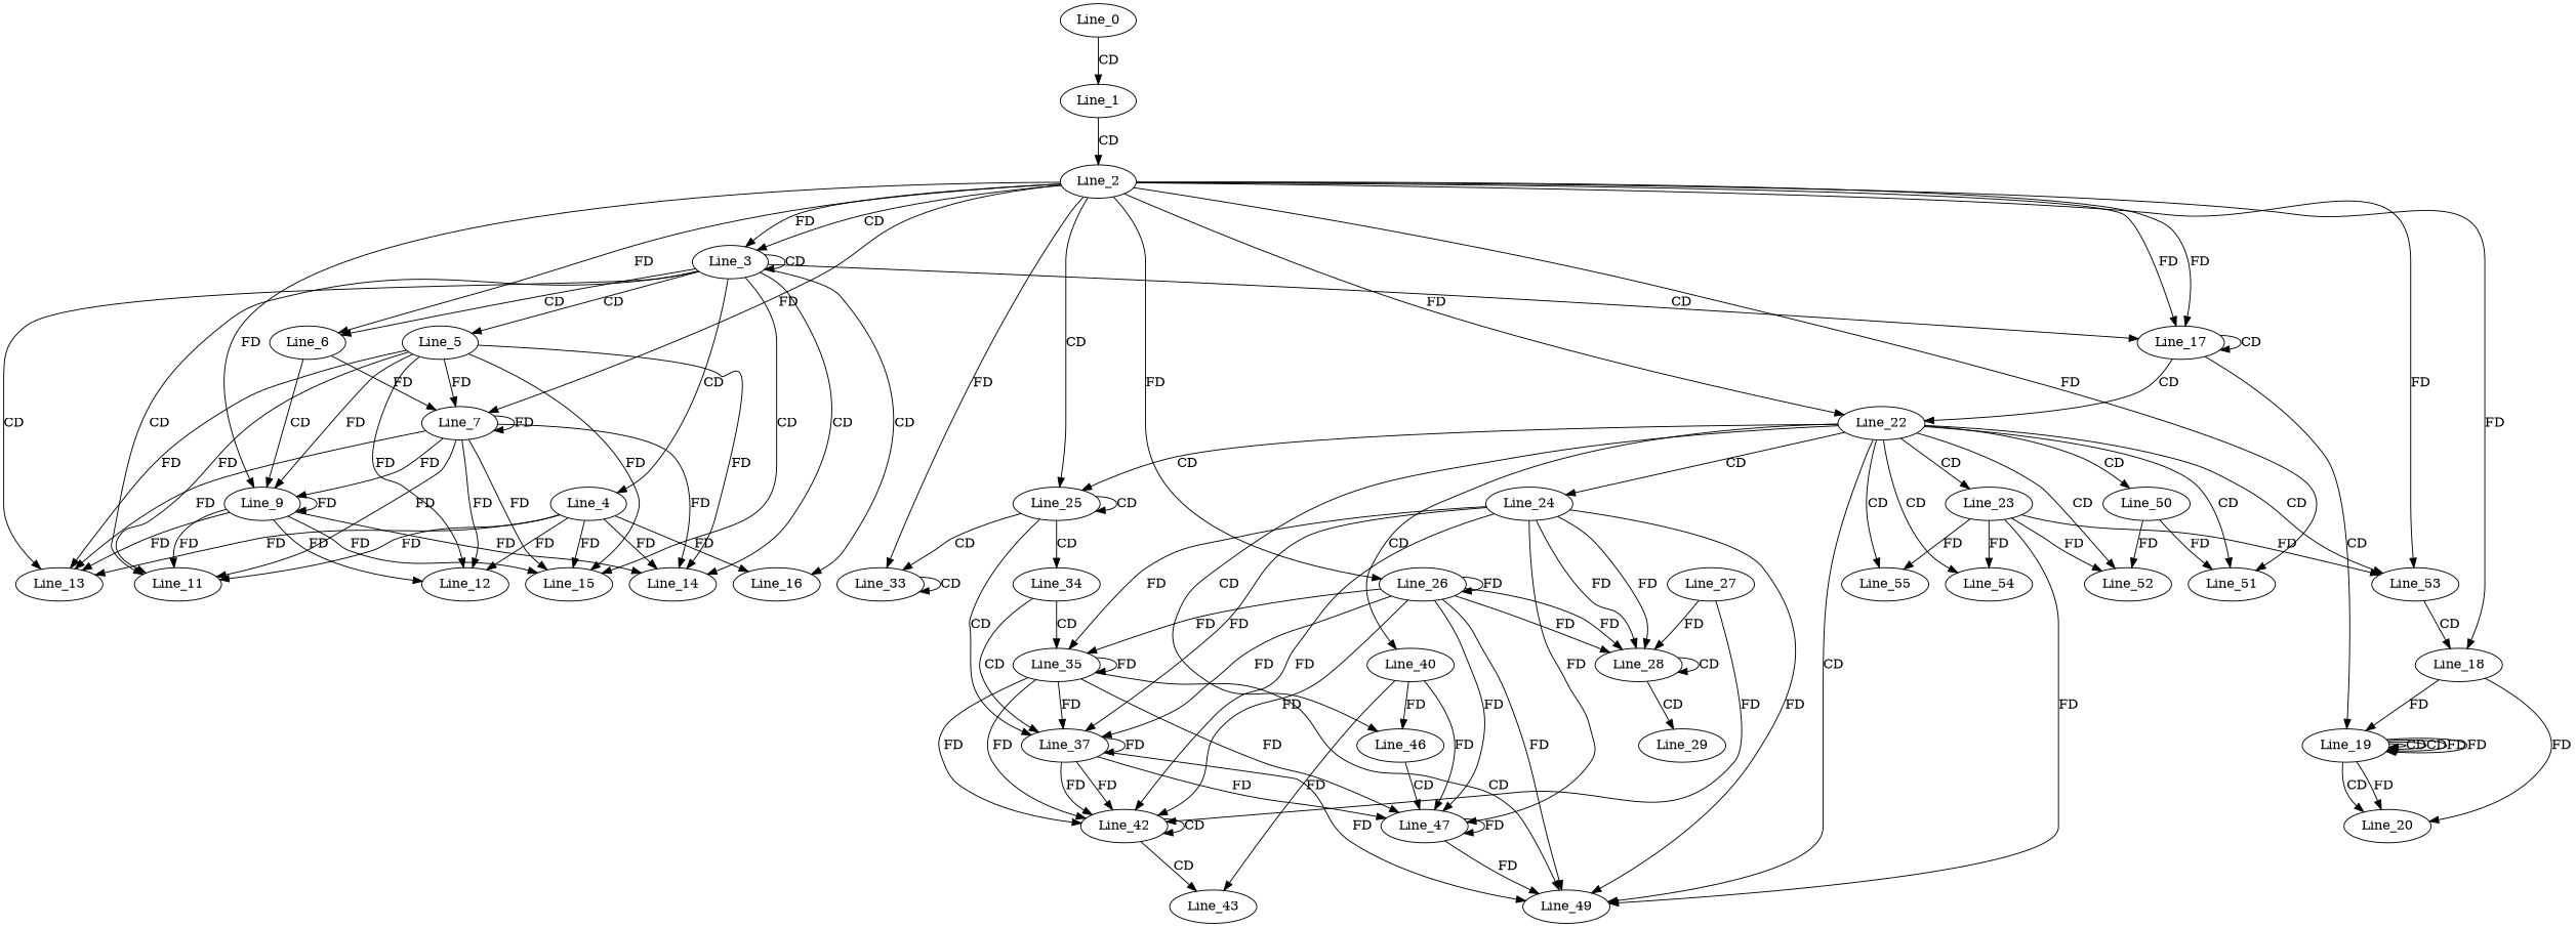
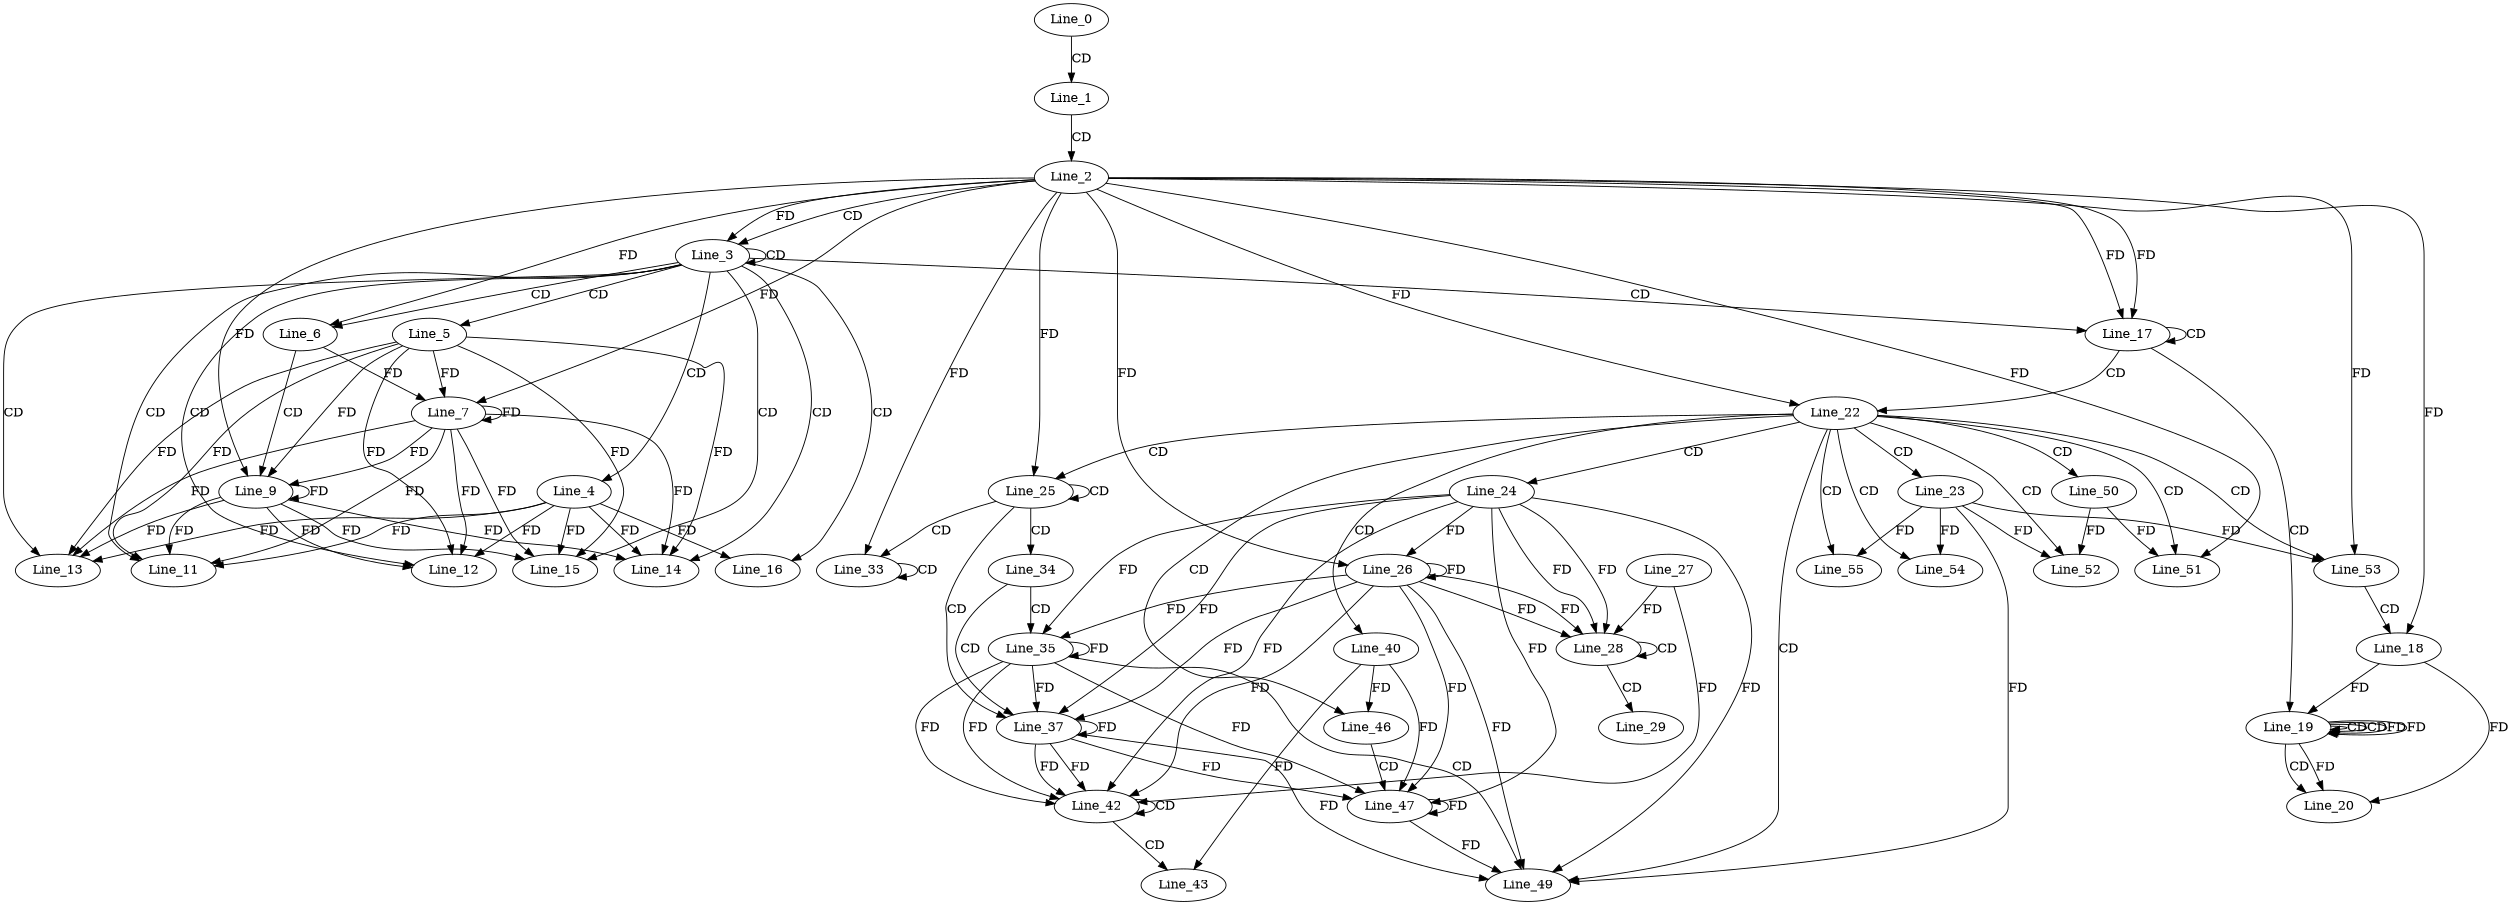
  digraph {
    Line_0
    Line_1
    Line_2
    Line_3
    Line_6
    Line_7
    Line_9
    Line_17
    Line_18
    Line_22
    Line_25
    Line_26
    Line_33
    Line_51
    Line_53
    Line_4
    Line_5
    Line_11
    Line_12
    Line_13
    Line_14
    Line_15
    Line_16
    Line_19
    Line_20
    Line_23
    Line_24
    Line_40
    Line_46
    Line_49
    Line_50
    Line_52
    Line_54
    Line_55
    Line_37
    Line_34
    Line_28
    Line_35
    Line_42
    Line_47
    Line_43
    Line_29
    Line_27
    Line_0 -> Line_1 [label=CD]
    Line_1 -> Line_2 [label=CD]
    Line_2 -> Line_3 [label=CD]
    Line_2 -> Line_3 [label=FD]
    Line_2 -> Line_6 [label=FD]
    Line_2 -> Line_7 [label=FD]
    Line_2 -> Line_9 [label=FD]
    Line_2 -> Line_17 [label=FD]
    Line_2 -> Line_17 [label=FD]
    Line_2 -> Line_18 [label=FD]
    Line_2 -> Line_22 [label=FD]
-   Line_2 -> Line_25 [label=CD]
+   Line_2 -> Line_25 [label=FD]
    Line_2 -> Line_26 [label=FD]
    Line_2 -> Line_33 [label=FD]
    Line_2 -> Line_51 [label=FD]
    Line_2 -> Line_53 [label=FD]
    Line_3 -> Line_3 [label=CD]
    Line_3 -> Line_6 [label=CD]
    Line_3 -> Line_17 [label=CD]
    Line_3 -> Line_4 [label=CD]
    Line_3 -> Line_5 [label=CD]
    Line_3 -> Line_11 [label=CD]
+   Line_3 -> Line_12 [label=CD]
    Line_3 -> Line_13 [label=CD]
    Line_3 -> Line_14 [label=CD]
    Line_3 -> Line_15 [label=CD]
    Line_3 -> Line_16 [label=CD]
    Line_6 -> Line_7 [label=FD]
    Line_6 -> Line_9 [label=CD]
    Line_7 -> Line_7 [label=FD]
    Line_7 -> Line_9 [label=FD]
    Line_7 -> Line_11 [label=FD]
    Line_7 -> Line_12 [label=FD]
    Line_7 -> Line_13 [label=FD]
    Line_7 -> Line_14 [label=FD]
    Line_7 -> Line_15 [label=FD]
    Line_9 -> Line_9 [label=FD]
    Line_9 -> Line_11 [label=FD]
    Line_9 -> Line_12 [label=FD]
    Line_9 -> Line_13 [label=FD]
    Line_9 -> Line_14 [label=FD]
    Line_9 -> Line_15 [label=FD]
    Line_17 -> Line_17 [label=CD]
    Line_17 -> Line_22 [label=CD]
    Line_17 -> Line_19 [label=CD]
    Line_18 -> Line_19 [label=FD]
    Line_18 -> Line_20 [label=FD]
    Line_22 -> Line_25 [label=CD]
    Line_22 -> Line_51 [label=CD]
    Line_22 -> Line_53 [label=CD]
    Line_22 -> Line_23 [label=CD]
    Line_22 -> Line_24 [label=CD]
    Line_22 -> Line_40 [label=CD]
    Line_22 -> Line_46 [label=CD]
    Line_22 -> Line_49 [label=CD]
    Line_22 -> Line_50 [label=CD]
    Line_22 -> Line_52 [label=CD]
    Line_22 -> Line_54 [label=CD]
    Line_22 -> Line_55 [label=CD]
    Line_25 -> Line_25 [label=CD]
    Line_25 -> Line_33 [label=CD]
    Line_25 -> Line_37 [label=CD]
    Line_25 -> Line_34 [label=CD]
    Line_26 -> Line_26 [label=FD]
    Line_26 -> Line_49 [label=FD]
    Line_26 -> Line_37 [label=FD]
    Line_26 -> Line_28 [label=FD]
    Line_26 -> Line_28 [label=FD]
    Line_26 -> Line_35 [label=FD]
    Line_26 -> Line_42 [label=FD]
    Line_26 -> Line_47 [label=FD]
    Line_33 -> Line_33 [label=CD]
    Line_53 -> Line_18 [label=CD]
    Line_4 -> Line_11 [label=FD]
    Line_4 -> Line_12 [label=FD]
    Line_4 -> Line_13 [label=FD]
    Line_4 -> Line_14 [label=FD]
    Line_4 -> Line_15 [label=FD]
    Line_4 -> Line_16 [label=FD]
    Line_5 -> Line_7 [label=FD]
    Line_5 -> Line_9 [label=FD]
    Line_5 -> Line_11 [label=FD]
    Line_5 -> Line_12 [label=FD]
    Line_5 -> Line_13 [label=FD]
    Line_5 -> Line_14 [label=FD]
    Line_5 -> Line_15 [label=FD]
    Line_19 -> Line_19 [label=CD]
    Line_19 -> Line_19 [label=CD]
    Line_19 -> Line_19 [label=FD]
    Line_19 -> Line_19 [label=FD]
    Line_19 -> Line_20 [label=CD]
    Line_19 -> Line_20 [label=FD]
    Line_23 -> Line_53 [label=FD]
    Line_23 -> Line_49 [label=FD]
    Line_23 -> Line_52 [label=FD]
    Line_23 -> Line_54 [label=FD]
    Line_23 -> Line_55 [label=FD]
+   Line_24 -> Line_26 [label=FD]
    Line_24 -> Line_49 [label=FD]
    Line_24 -> Line_37 [label=FD]
    Line_24 -> Line_28 [label=FD]
    Line_24 -> Line_28 [label=FD]
    Line_24 -> Line_35 [label=FD]
    Line_24 -> Line_42 [label=FD]
    Line_24 -> Line_47 [label=FD]
    Line_40 -> Line_46 [label=FD]
    Line_40 -> Line_47 [label=FD]
    Line_40 -> Line_43 [label=FD]
    Line_46 -> Line_47 [label=CD]
    Line_50 -> Line_51 [label=FD]
    Line_50 -> Line_52 [label=FD]
    Line_37 -> Line_49 [label=FD]
    Line_37 -> Line_37 [label=FD]
    Line_37 -> Line_42 [label=FD]
    Line_37 -> Line_42 [label=FD]
    Line_37 -> Line_47 [label=FD]
    Line_34 -> Line_37 [label=CD]
    Line_34 -> Line_35 [label=CD]
    Line_28 -> Line_28 [label=CD]
    Line_28 -> Line_29 [label=CD]
    Line_35 -> Line_49 [label=CD]
    Line_35 -> Line_37 [label=FD]
    Line_35 -> Line_35 [label=FD]
    Line_35 -> Line_42 [label=FD]
    Line_35 -> Line_42 [label=FD]
    Line_35 -> Line_47 [label=FD]
    Line_42 -> Line_42 [label=CD]
    Line_42 -> Line_43 [label=CD]
    Line_47 -> Line_49 [label=FD]
    Line_47 -> Line_47 [label=FD]
    Line_27 -> Line_28 [label=FD]
    Line_27 -> Line_42 [label=FD]
  }
